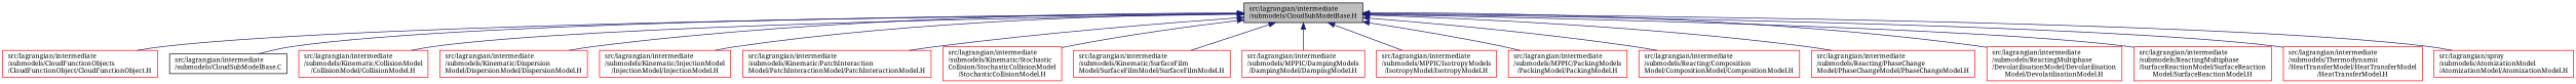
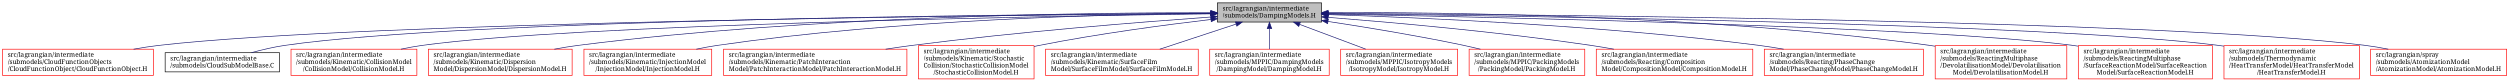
  digraph {
    fontname="Noto Serif"
    node [color=red fontname="Noto Serif" fontsize=10 shape=record]
    edge [color=midnightblue dir=back fontname="Noto Serif" fontsize=10 labelfontname=Helvetica labelfontsize=10 style=solid]
-   n1 [color=black fillcolor=grey75 fontcolor=black height=0.2 label="src/lagrangian/intermediate\l/submodels/CloudSubModelBase.H" style=filled width=0.4]
+   n1 [color=black fillcolor=grey75 fontcolor=black height=0.2 label="src/lagrangian/intermediate\l/submodels/DampingModels.H" style=filled width=0.4]
    n2 [height=0.2 label="src/lagrangian/intermediate\l/submodels/CloudFunctionObjects\l/CloudFunctionObject/CloudFunctionObject.H" width=0.4]
    n3 [color=black height=0.2 label="src/lagrangian/intermediate\l/submodels/CloudSubModelBase.C" width=0.4]
    n4 [height=0.2 label="src/lagrangian/intermediate\l/submodels/Kinematic/CollisionModel\l/CollisionModel/CollisionModel.H" width=0.4]
    n5 [height=0.2 label="src/lagrangian/intermediate\l/submodels/Kinematic/Dispersion\lModel/DispersionModel/DispersionModel.H" width=0.4]
    n6 [height=0.2 label="src/lagrangian/intermediate\l/submodels/Kinematic/InjectionModel\l/InjectionModel/InjectionModel.H" width=0.4]
    n7 [height=0.2 label="src/lagrangian/intermediate\l/submodels/Kinematic/PatchInteraction\lModel/PatchInteractionModel/PatchInteractionModel.H" width=0.4]
    n8 [height=0.2 label="src/lagrangian/intermediate\l/submodels/Kinematic/Stochastic\lCollision/StochasticCollisionModel\l/StochasticCollisionModel.H" width=0.4]
    n9 [height=0.2 label="src/lagrangian/intermediate\l/submodels/Kinematic/SurfaceFilm\lModel/SurfaceFilmModel/SurfaceFilmModel.H" width=0.4]
    n10 [height=0.2 label="src/lagrangian/intermediate\l/submodels/MPPIC/DampingModels\l/DampingModel/DampingModel.H" width=0.4]
    n11 [height=0.2 label="src/lagrangian/intermediate\l/submodels/MPPIC/IsotropyModels\l/IsotropyModel/IsotropyModel.H" width=0.4]
    n12 [height=0.2 label="src/lagrangian/intermediate\l/submodels/MPPIC/PackingModels\l/PackingModel/PackingModel.H" width=0.4]
    n13 [height=0.2 label="src/lagrangian/intermediate\l/submodels/Reacting/Composition\lModel/CompositionModel/CompositionModel.H" width=0.4]
    n14 [height=0.2 label="src/lagrangian/intermediate\l/submodels/Reacting/PhaseChange\lModel/PhaseChangeModel/PhaseChangeModel.H" width=0.4]
    n15 [height=0.2 label="src/lagrangian/intermediate\l/submodels/ReactingMultiphase\l/DevolatilisationModel/Devolatilisation\lModel/DevolatilisationModel.H" width=0.4]
    n16 [height=0.2 label="src/lagrangian/intermediate\l/submodels/ReactingMultiphase\l/SurfaceReactionModel/SurfaceReaction\lModel/SurfaceReactionModel.H" width=0.4]
    n17 [height=0.2 label="src/lagrangian/intermediate\l/submodels/Thermodynamic\l/HeatTransferModel/HeatTransferModel\l/HeatTransferModel.H" width=0.4]
    n18 [height=0.2 label="src/lagrangian/spray\l/submodels/AtomizationModel\l/AtomizationModel/AtomizationModel.H" width=0.4]
    n1 -> n2
    n1 -> n3
    n1 -> n4
    n1 -> n5
    n1 -> n6
    n1 -> n7
    n1 -> n8
    n1 -> n9
    n1 -> n10
    n1 -> n11
    n1 -> n12
    n1 -> n13
    n1 -> n14
    n1 -> n15
    n1 -> n16
    n1 -> n17
    n1 -> n18
  }
